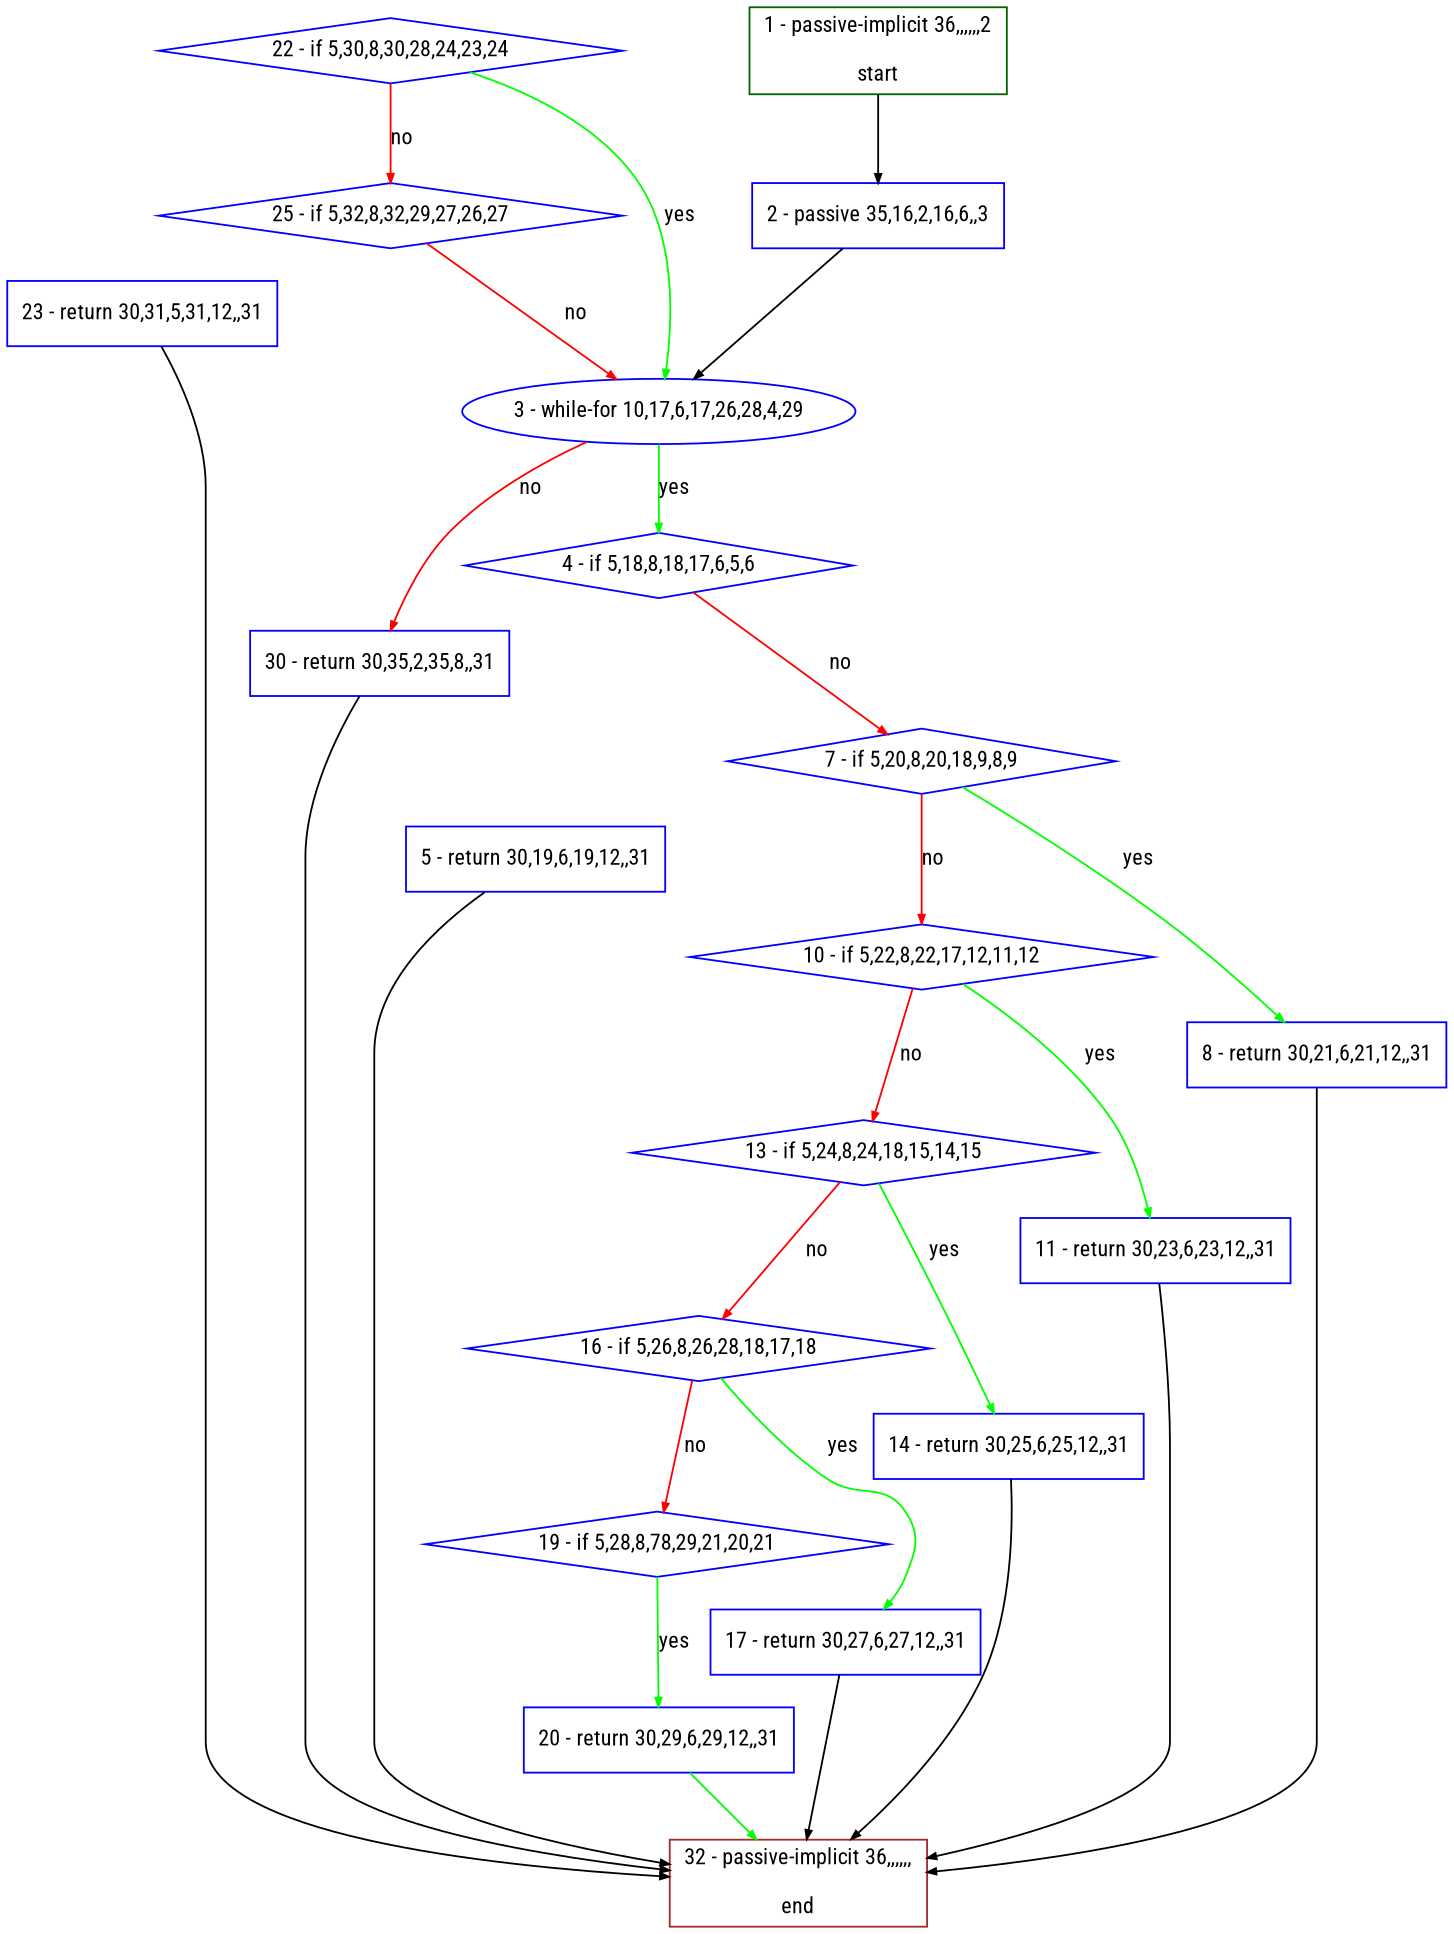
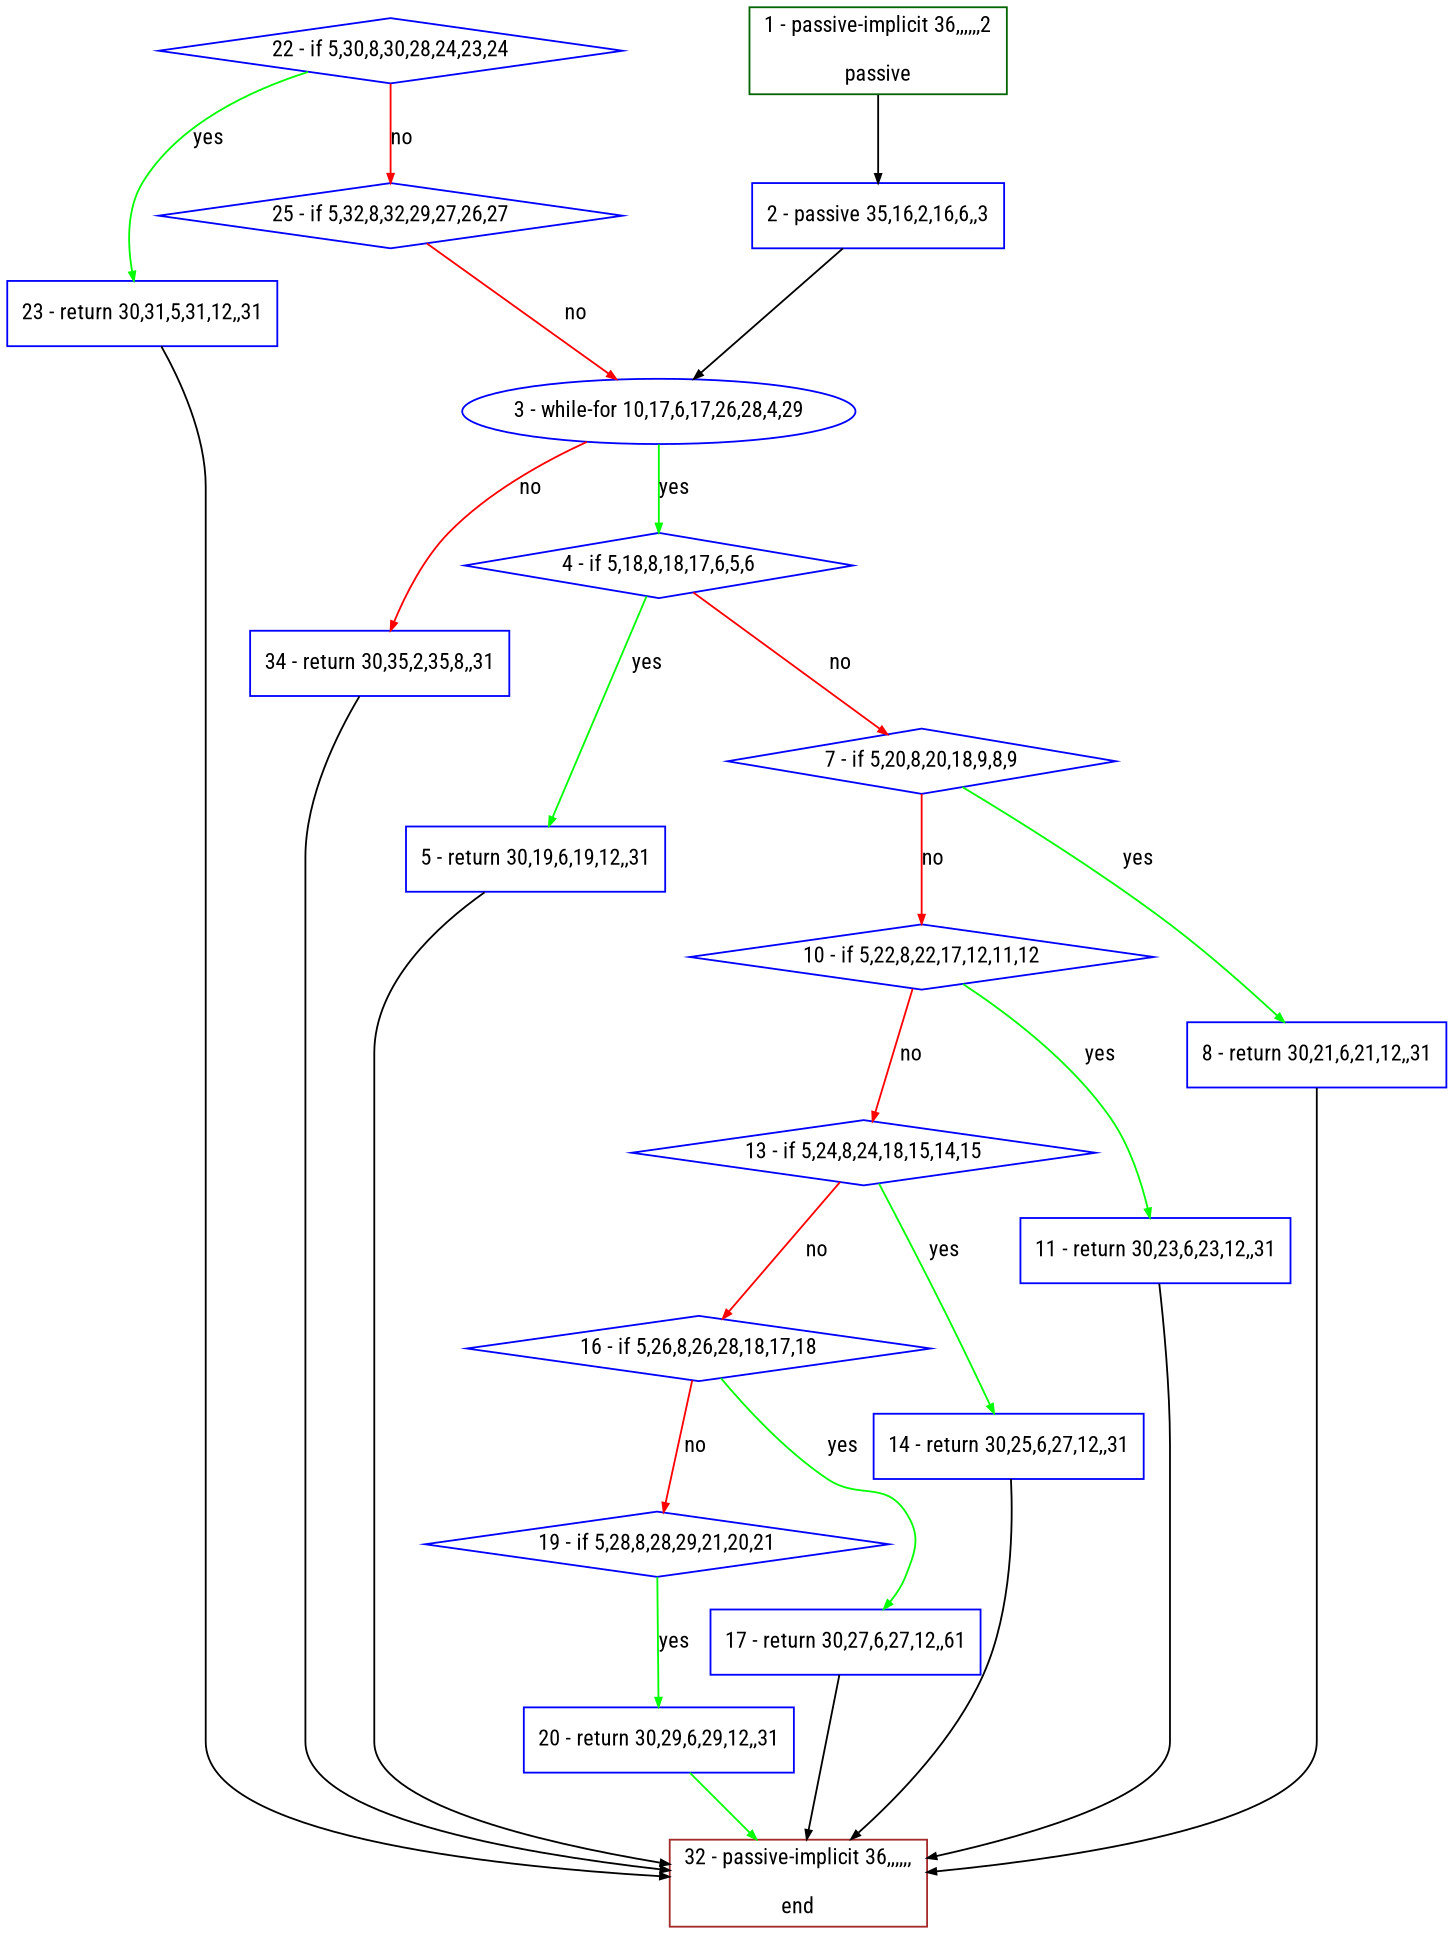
  digraph {
    bgcolor=white
    compound=true
    fillcolor="#FFFFCC"
    fontname="Roboto Condensed"
    fontsize=12
    pack=true
    packmode=clust
    style="rounded,filled"
    node [color="#0000ff" compound=true fillcolor="#ffffff" fixedsize=false fontname="Roboto Condensed" fontsize=12 node_initialized=no shape=box style=filled]
    edge [arrowhead=normal arrowsize=0.5 arrowtail=none color="#000000" compound=true dir=forward fontcolor=black fontname="Roboto Condensed" fontsize=12]
    n1 [label="2 - passive 35,16,2,16,6,,3"]
    n2 [label="3 - while-for 10,17,6,17,26,28,4,29" shape=oval]
    n3 [label="4 - if 5,18,8,18,17,6,5,6" shape=diamond]
-   n4 [label="30 - return 30,35,2,35,8,,31"]
-   n5 [color="#006400" label="1 - passive-implicit 36,,,,,,2\n\nstart"]
+   n4 [label="34 - return 30,35,2,35,8,,31"]
+   n5 [color="#006400" label="1 - passive-implicit 36,,,,,,2\n\npassive"]
    n6 [label="5 - return 30,19,6,19,12,,31"]
    n7 [label="7 - if 5,20,8,20,18,9,8,9" shape=diamond]
    n8 [color="#a52a2a" label="32 - passive-implicit 36,,,,,,\n\nend"]
    n9 [label="8 - return 30,21,6,21,12,,31"]
    n10 [label="10 - if 5,22,8,22,17,12,11,12" shape=diamond]
    n11 [label="11 - return 30,23,6,23,12,,31"]
    n12 [label="13 - if 5,24,8,24,18,15,14,15" shape=diamond]
-   n13 [label="14 - return 30,25,6,25,12,,31"]
+   n13 [label="14 - return 30,25,6,27,12,,31"]
    n14 [label="16 - if 5,26,8,26,28,18,17,18" shape=diamond]
-   n15 [label="17 - return 30,27,6,27,12,,31"]
-   n16 [label="19 - if 5,28,8,78,29,21,20,21" shape=diamond]
+   n15 [label="17 - return 30,27,6,27,12,,61"]
+   n16 [label="19 - if 5,28,8,28,29,21,20,21" shape=diamond]
    n17 [label="20 - return 30,29,6,29,12,,31"]
    n18 [label="22 - if 5,30,8,30,28,24,23,24" shape=diamond]
    n19 [label="23 - return 30,31,5,31,12,,31"]
    n20 [label="25 - if 5,32,8,32,29,27,26,27" shape=diamond]
    n1 -> n2
    n2 -> n3 [color="#00ff00" label=yes]
    n2 -> n4 [color="#ff0000" label=no]
+   n3 -> n6 [color="#00ff00" label=yes]
    n3 -> n7 [color="#ff0000" label=no]
    n4 -> n8
    n5 -> n1
    n6 -> n8
    n7 -> n9 [color="#00ff00" label=yes]
    n7 -> n10 [color="#ff0000" label=no]
    n9 -> n8
    n10 -> n11 [color="#00ff00" label=yes]
    n10 -> n12 [color="#ff0000" label=no]
    n11 -> n8
    n12 -> n13 [color="#00ff00" label=yes]
    n12 -> n14 [color="#ff0000" label=no]
    n13 -> n8
    n14 -> n15 [color="#00ff00" label=yes]
    n14 -> n16 [color="#ff0000" label=no]
    n15 -> n8
    n16 -> n17 [color="#00ff00" label=yes]
    n17 -> n8 [color="#00ff00"]
-   n18 -> n2 [color="#00ff00" label=yes]
+   n18 -> n19 [color="#00ff00" label=yes]
    n18 -> n20 [color="#ff0000" label=no]
    n19 -> n8
    n20 -> n2 [color="#ff0000" label=no]
  }
